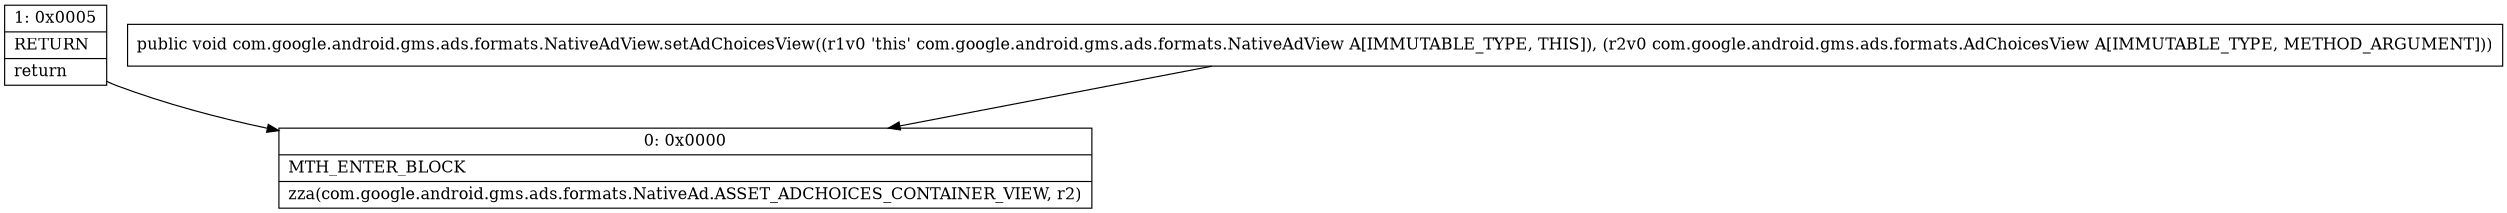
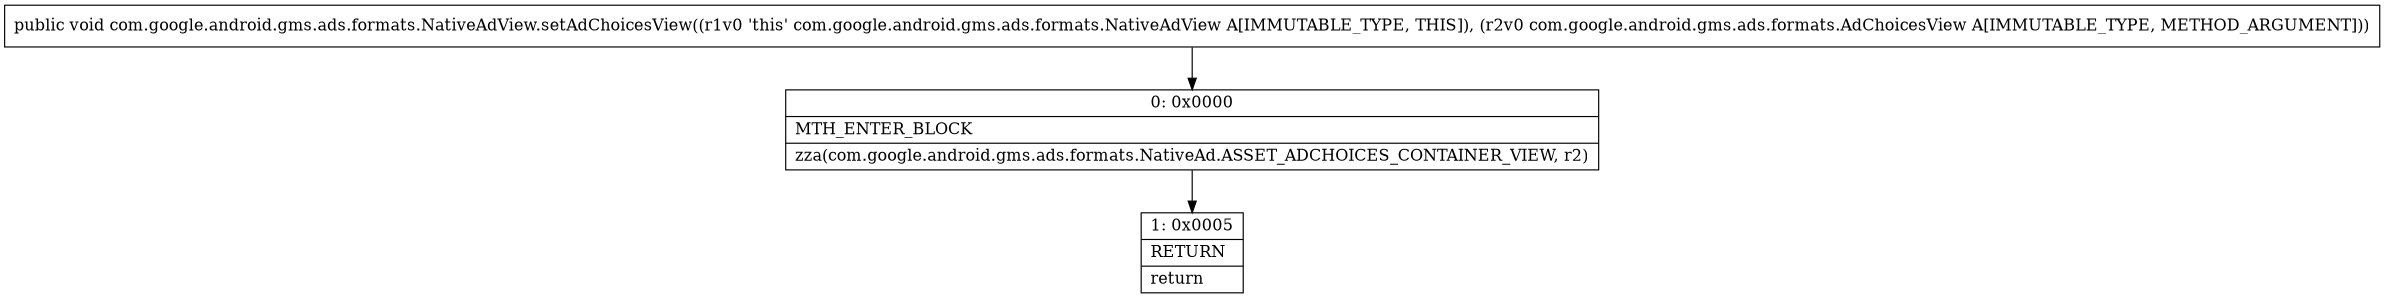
  digraph {
    node [shape=record]
    n1 [label="{0\:\ 0x0000|MTH_ENTER_BLOCK\l|zza(com.google.android.gms.ads.formats.NativeAd.ASSET_ADCHOICES_CONTAINER_VIEW, r2)\l}"]
    n2 [label="{1\:\ 0x0005|RETURN\l|return\l}"]
    n3 [label="{public void com.google.android.gms.ads.formats.NativeAdView.setAdChoicesView((r1v0 'this' com.google.android.gms.ads.formats.NativeAdView A[IMMUTABLE_TYPE, THIS]), (r2v0 com.google.android.gms.ads.formats.AdChoicesView A[IMMUTABLE_TYPE, METHOD_ARGUMENT])) }"]
-   n2 -> n1
+   n1 -> n2
    n3 -> n1
  }
